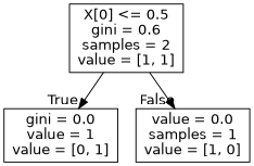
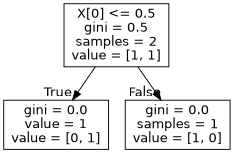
  digraph {
    node [fontname=helvetica shape=box]
    edge [fontname=helvetica labeldistance=2.5]
-   n1 [label="X[0] <= 0.5\ngini = 0.6\nsamples = 2\nvalue = [1, 1]"]
+   n1 [label="X[0] <= 0.5\ngini = 0.5\nsamples = 2\nvalue = [1, 1]"]
    n2 [label="gini = 0.0\nvalue = 1\nvalue = [0, 1]"]
-   n3 [label="value = 0.0\nsamples = 1\nvalue = [1, 0]"]
+   n3 [label="gini = 0.0\nsamples = 1\nvalue = [1, 0]"]
    n1 -> n2 [headlabel=True labelangle=45]
    n1 -> n3 [headlabel=False labelangle=-45]
  }
